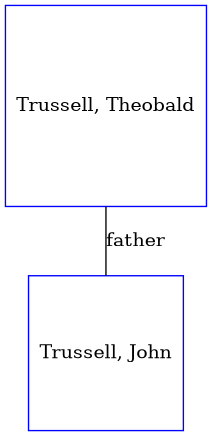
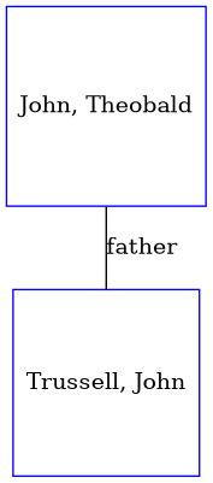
  digraph {
    node [color=blue regular=1 shape=box]
-   n1 [label="Trussell, Theobald"]
+   n1 [label="John, Theobald"]
    n2 [label="Trussell, John"]
    n1 -> n2 [arrowsize=0.0 dir=none label=father]
  }
